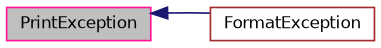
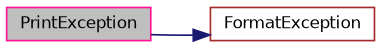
  digraph {
    rankdir=LR
    node [fontname=Helvetica fontsize=10 shape=record style=filled]
    n1 [color=deeppink fillcolor=grey75 fontcolor=black height=0.2 label=PrintException width=0.4]
    n2 [color=brown fillcolor=white height=0.2 label=FormatException width=0.4]
-   n2 -> n1 [color=midnightblue fontname=Helvetica fontsize=10 labelfontname=Helvetica labelfontsize=10 style=solid]
+   n1 -> n2 [color=midnightblue fontname=Helvetica fontsize=10 labelfontname=Helvetica labelfontsize=10 style=solid]
  }
